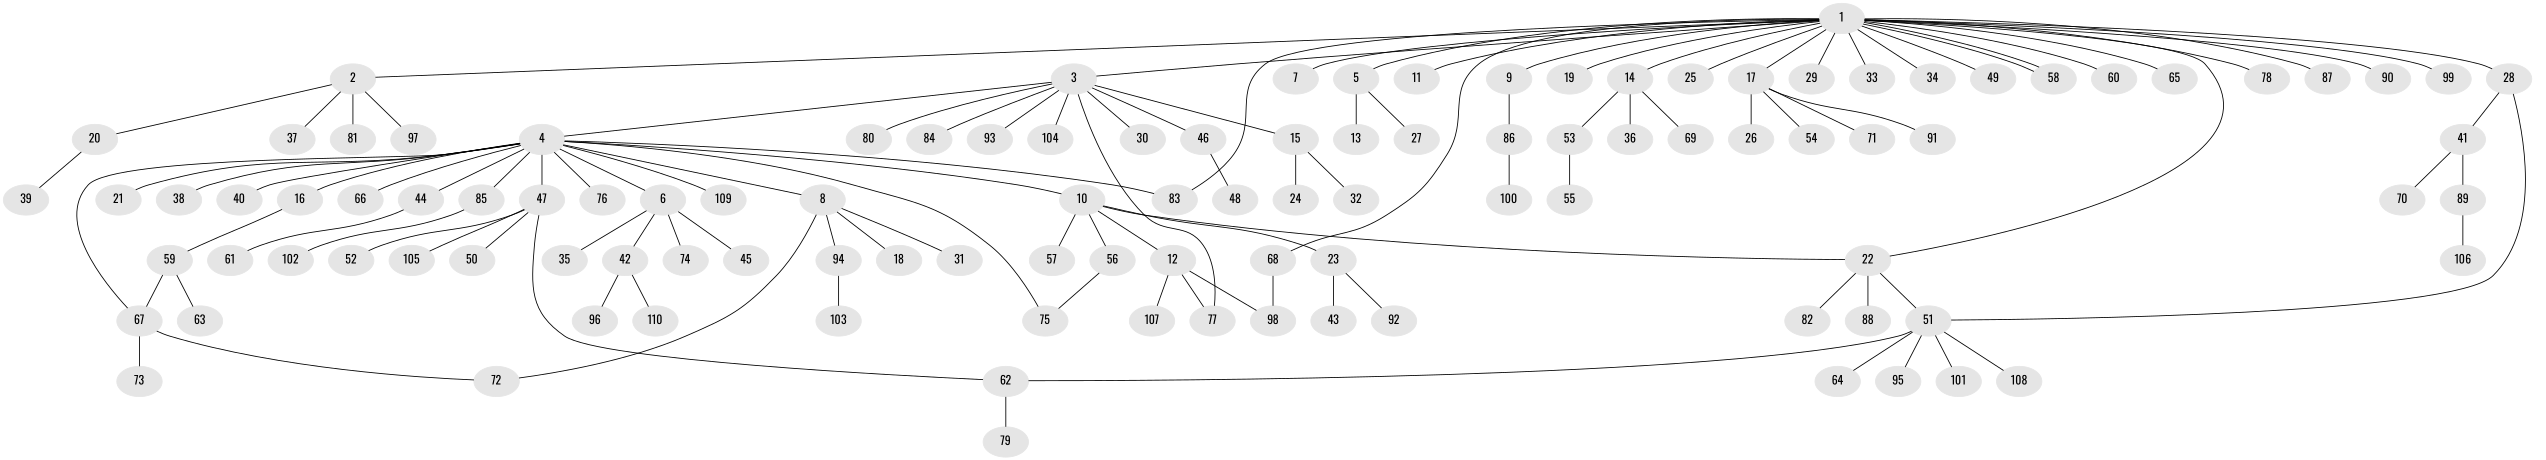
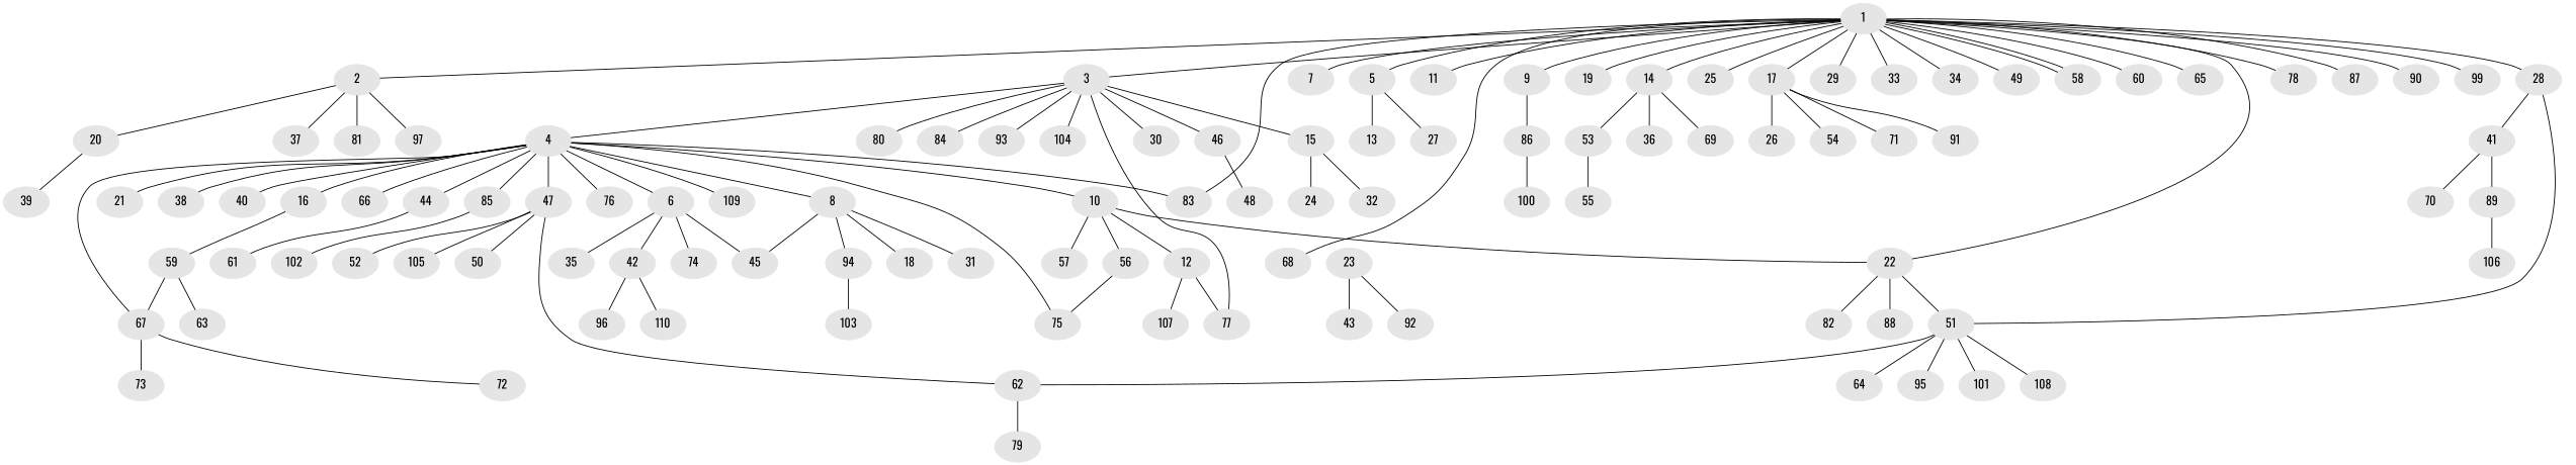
  graph {
    fontname=Oswald
    node [color=gray90 fontname=Oswald style=filled]
    edge [fontname=Oswald]
    1
    2
    3
    5
    7
    9
    11
    14
    17
    19
    22
    25
    28
    29
    33
    34
    49
    58
    60
    65
    68
    78
    87
    90
    99
    83
    20
    37
    81
    97
    4
    15
    30
    46
    77
    80
    84
    93
    104
    6
    8
    10
    16
    21
    38
    40
    44
    47
    66
    67
    75
    76
    85
    109
    13
    27
    86
    36
    53
    69
    26
    54
    71
    91
    51
    82
    88
    41
-   98
    39
    24
    32
    48
    35
    42
    45
    74
    18
    31
    72
    94
    12
    23
    56
    57
    59
    61
    50
    52
    62
    105
    73
    102
    96
    110
    103
    100
    107
    43
    92
    55
    63
    64
    95
    101
    108
    70
    89
    106
    79
    1 -- 2
    1 -- 3
    1 -- 5
    1 -- 7
    1 -- 9
    1 -- 11
    1 -- 14
    1 -- 17
    1 -- 19
    1 -- 22
    1 -- 25
    1 -- 28
    1 -- 29
    1 -- 33
    1 -- 34
    1 -- 49
    1 -- 58
    1 -- 58
    1 -- 60
    1 -- 65
    1 -- 68
    1 -- 78
    1 -- 87
    1 -- 90
    1 -- 99
    1 -- 83
    2 -- 20
    2 -- 37
    2 -- 81
    2 -- 97
    3 -- 4
    3 -- 15
    3 -- 30
    3 -- 46
    3 -- 77
    3 -- 80
    3 -- 84
    3 -- 93
    3 -- 104
    5 -- 13
    5 -- 27
    9 -- 86
    14 -- 36
    14 -- 53
    14 -- 69
    17 -- 26
    17 -- 54
    17 -- 71
    17 -- 91
    22 -- 51
    22 -- 82
    22 -- 88
    28 -- 51
    28 -- 41
-   68 -- 98
    20 -- 39
    4 -- 83
    4 -- 6
    4 -- 8
    4 -- 10
    4 -- 16
    4 -- 21
    4 -- 38
    4 -- 40
    4 -- 44
    4 -- 47
    4 -- 66
    4 -- 67
    4 -- 75
    4 -- 76
    4 -- 85
    4 -- 109
    15 -- 24
    15 -- 32
    46 -- 48
    6 -- 35
    6 -- 42
    6 -- 45
    6 -- 74
    8 -- 18
    8 -- 31
-   8 -- 72
+   8 -- 45
    8 -- 94
    10 -- 22
    10 -- 12
-   10 -- 23
    10 -- 56
    10 -- 57
    16 -- 59
    44 -- 61
    47 -- 50
    47 -- 52
    47 -- 62
    47 -- 105
    67 -- 72
    67 -- 73
    85 -- 102
    86 -- 100
    53 -- 55
    51 -- 62
    51 -- 64
    51 -- 95
    51 -- 101
    51 -- 108
    41 -- 70
    41 -- 89
    42 -- 96
    42 -- 110
    94 -- 103
    12 -- 77
-   12 -- 98
    12 -- 107
    23 -- 43
    23 -- 92
    56 -- 75
    59 -- 67
    59 -- 63
    62 -- 79
    89 -- 106
  }
